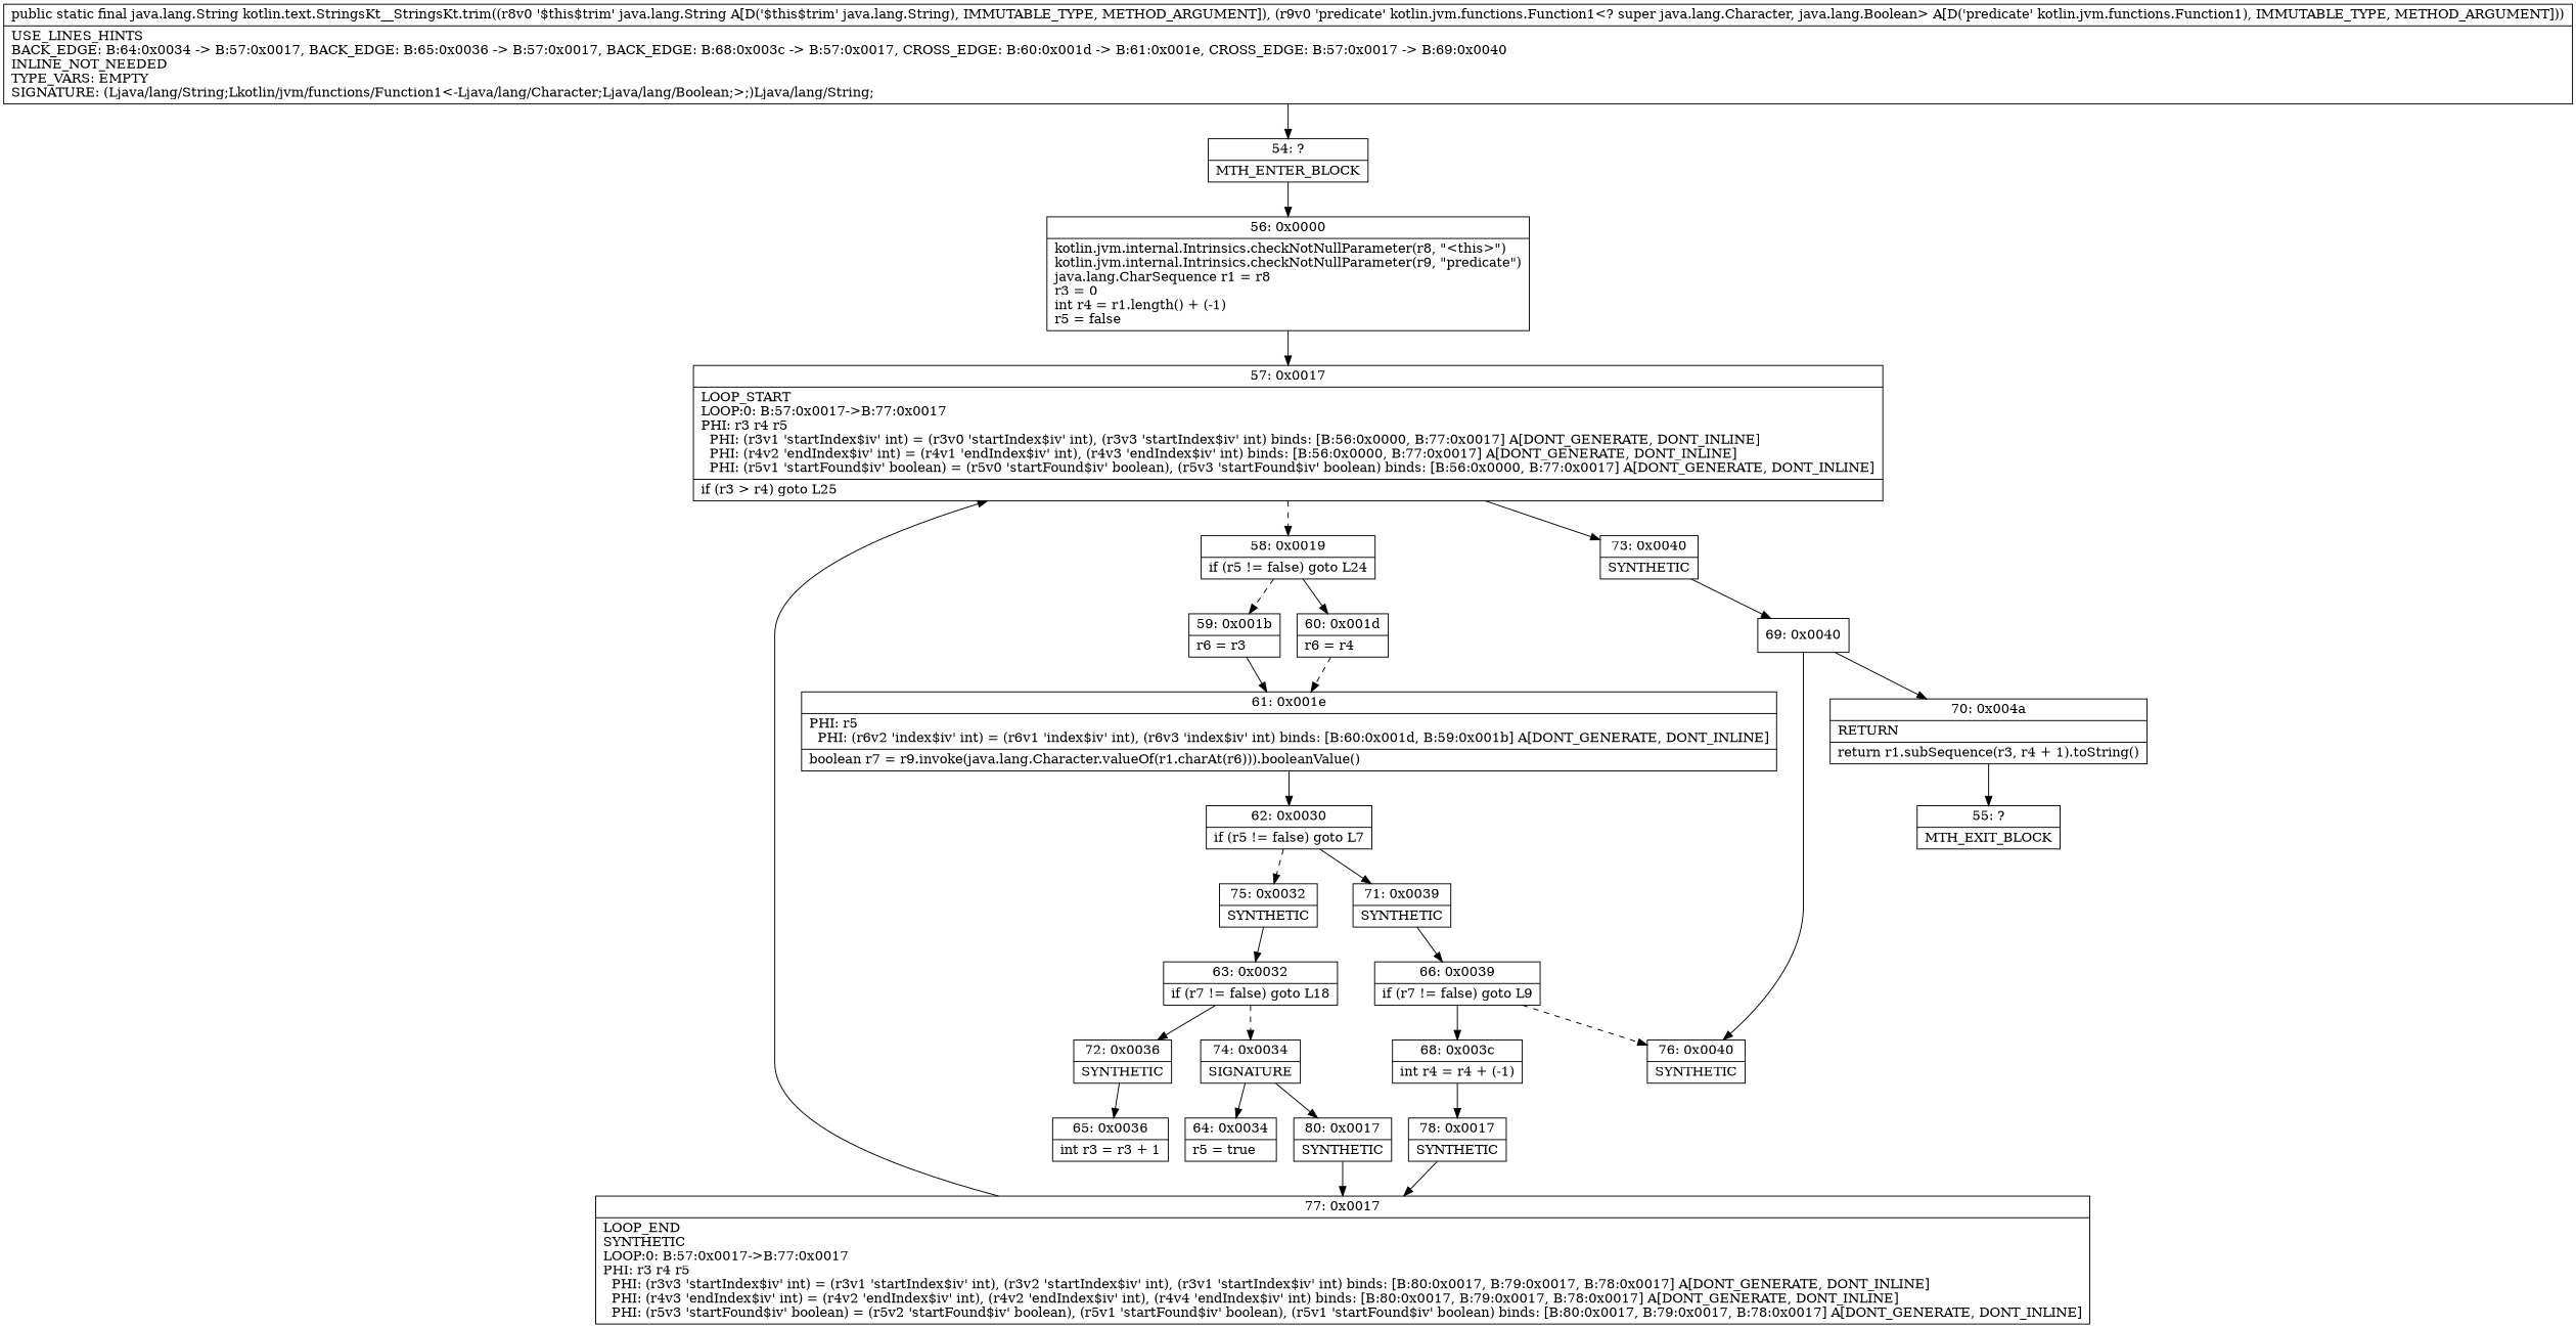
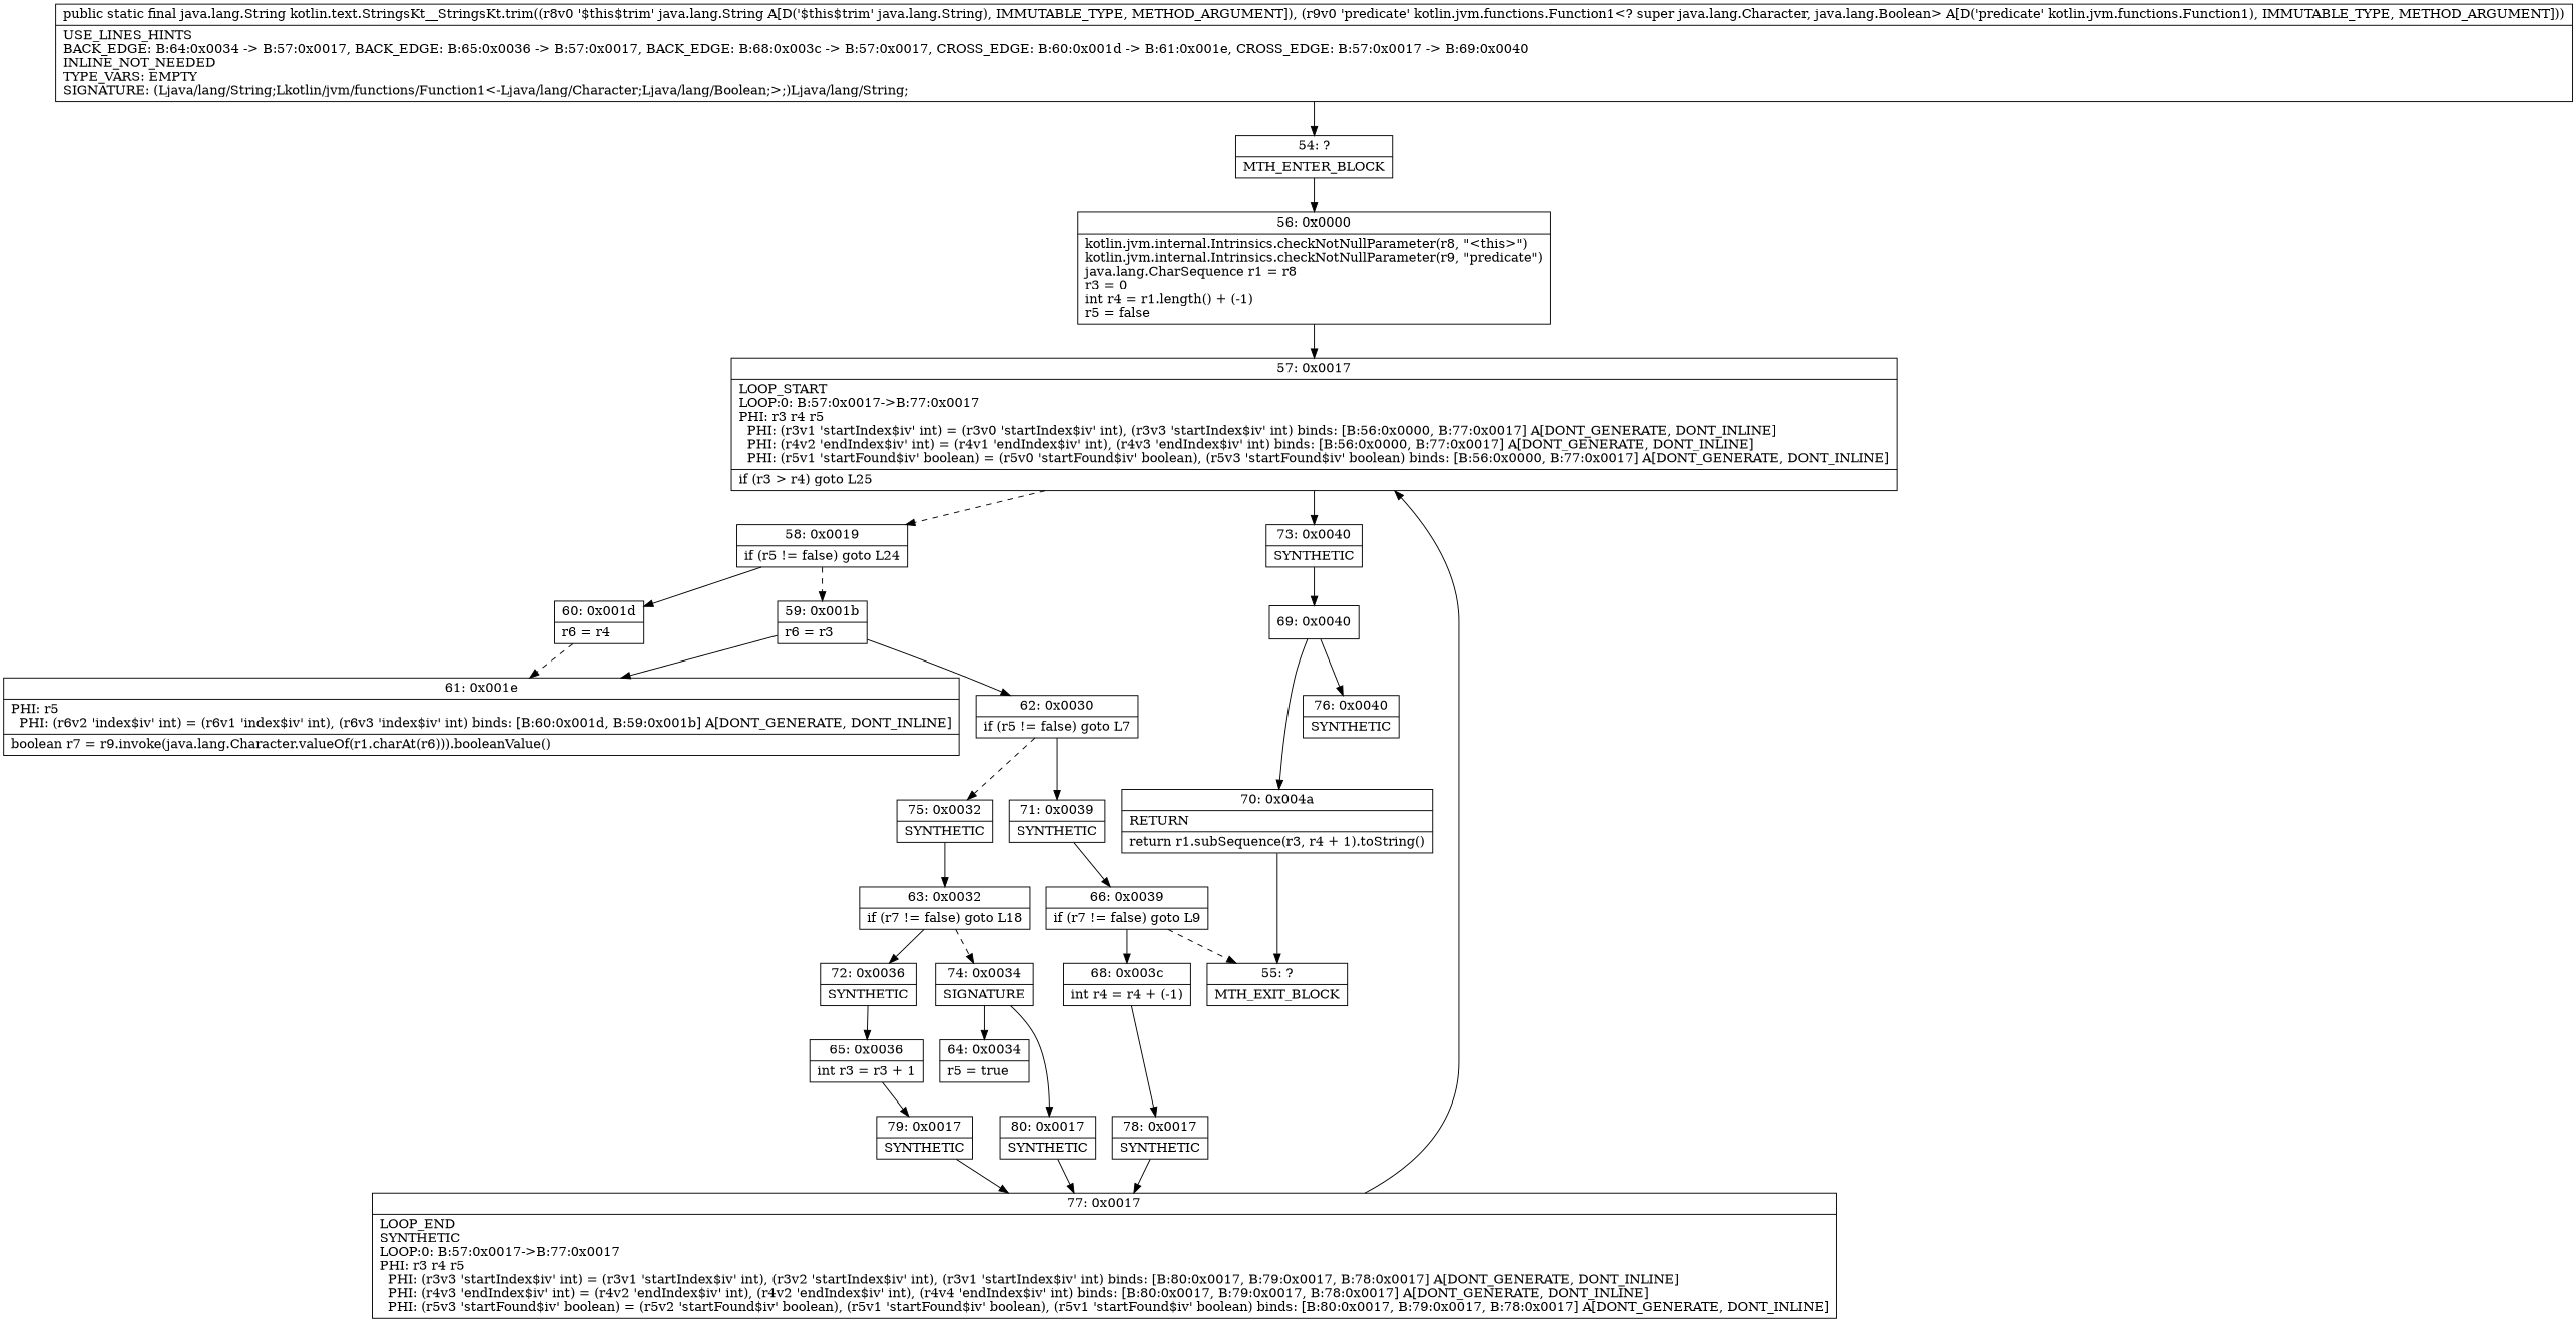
  digraph {
    node [shape=record]
    n1 [label="{54\:\ ?|MTH_ENTER_BLOCK\l}"]
    n2 [label="{56\:\ 0x0000|kotlin.jvm.internal.Intrinsics.checkNotNullParameter(r8, \"\<this\>\")\lkotlin.jvm.internal.Intrinsics.checkNotNullParameter(r9, \"predicate\")\ljava.lang.CharSequence r1 = r8\lr3 = 0\lint r4 = r1.length() + (\-1)\lr5 = false\l}"]
    n3 [label="{57\:\ 0x0017|LOOP_START\lLOOP:0: B:57:0x0017\-\>B:77:0x0017\lPHI: r3 r4 r5 \l  PHI: (r3v1 'startIndex$iv' int) = (r3v0 'startIndex$iv' int), (r3v3 'startIndex$iv' int) binds: [B:56:0x0000, B:77:0x0017] A[DONT_GENERATE, DONT_INLINE]\l  PHI: (r4v2 'endIndex$iv' int) = (r4v1 'endIndex$iv' int), (r4v3 'endIndex$iv' int) binds: [B:56:0x0000, B:77:0x0017] A[DONT_GENERATE, DONT_INLINE]\l  PHI: (r5v1 'startFound$iv' boolean) = (r5v0 'startFound$iv' boolean), (r5v3 'startFound$iv' boolean) binds: [B:56:0x0000, B:77:0x0017] A[DONT_GENERATE, DONT_INLINE]\l|if (r3 \> r4) goto L25\l}"]
    n4 [label="{58\:\ 0x0019|if (r5 != false) goto L24\l}"]
    n5 [label="{73\:\ 0x0040|SYNTHETIC\l}"]
    n6 [label="{59\:\ 0x001b|r6 = r3\l}"]
    n7 [label="{60\:\ 0x001d|r6 = r4\l}"]
    n8 [label="{69\:\ 0x0040}"]
    n9 [label="{61\:\ 0x001e|PHI: r5 \l  PHI: (r6v2 'index$iv' int) = (r6v1 'index$iv' int), (r6v3 'index$iv' int) binds: [B:60:0x001d, B:59:0x001b] A[DONT_GENERATE, DONT_INLINE]\l|boolean r7 = r9.invoke(java.lang.Character.valueOf(r1.charAt(r6))).booleanValue()\l}"]
    n10 [label="{62\:\ 0x0030|if (r5 != false) goto L7\l}"]
    n11 [label="{71\:\ 0x0039|SYNTHETIC\l}"]
    n12 [label="{75\:\ 0x0032|SYNTHETIC\l}"]
    n13 [label="{66\:\ 0x0039|if (r7 != false) goto L9\l}"]
    n14 [label="{63\:\ 0x0032|if (r7 != false) goto L18\l}"]
    n15 [label="{68\:\ 0x003c|int r4 = r4 + (\-1)\l}"]
    n16 [label="{76\:\ 0x0040|SYNTHETIC\l}"]
    n17 [label="{78\:\ 0x0017|SYNTHETIC\l}"]
    n18 [label="{77\:\ 0x0017|LOOP_END\lSYNTHETIC\lLOOP:0: B:57:0x0017\-\>B:77:0x0017\lPHI: r3 r4 r5 \l  PHI: (r3v3 'startIndex$iv' int) = (r3v1 'startIndex$iv' int), (r3v2 'startIndex$iv' int), (r3v1 'startIndex$iv' int) binds: [B:80:0x0017, B:79:0x0017, B:78:0x0017] A[DONT_GENERATE, DONT_INLINE]\l  PHI: (r4v3 'endIndex$iv' int) = (r4v2 'endIndex$iv' int), (r4v2 'endIndex$iv' int), (r4v4 'endIndex$iv' int) binds: [B:80:0x0017, B:79:0x0017, B:78:0x0017] A[DONT_GENERATE, DONT_INLINE]\l  PHI: (r5v3 'startFound$iv' boolean) = (r5v2 'startFound$iv' boolean), (r5v1 'startFound$iv' boolean), (r5v1 'startFound$iv' boolean) binds: [B:80:0x0017, B:79:0x0017, B:78:0x0017] A[DONT_GENERATE, DONT_INLINE]\l}"]
    n19 [label="{70\:\ 0x004a|RETURN\l|return r1.subSequence(r3, r4 + 1).toString()\l}"]
    n20 [label="{55\:\ ?|MTH_EXIT_BLOCK\l}"]
    n21 [label="{72\:\ 0x0036|SYNTHETIC\l}"]
    n22 [label="{74\:\ 0x0034|SIGNATURE\l}"]
    n23 [label="{65\:\ 0x0036|int r3 = r3 + 1\l}"]
    n24 [label="{64\:\ 0x0034|r5 = true\l}"]
    n25 [label="{80\:\ 0x0017|SYNTHETIC\l}"]
+   n26 [label="{79\:\ 0x0017|SYNTHETIC\l}"]
    n27 [label="{public static final java.lang.String kotlin.text.StringsKt__StringsKt.trim((r8v0 '$this$trim' java.lang.String A[D('$this$trim' java.lang.String), IMMUTABLE_TYPE, METHOD_ARGUMENT]), (r9v0 'predicate' kotlin.jvm.functions.Function1\<? super java.lang.Character, java.lang.Boolean\> A[D('predicate' kotlin.jvm.functions.Function1), IMMUTABLE_TYPE, METHOD_ARGUMENT]))  | USE_LINES_HINTS\lBACK_EDGE: B:64:0x0034 \-\> B:57:0x0017, BACK_EDGE: B:65:0x0036 \-\> B:57:0x0017, BACK_EDGE: B:68:0x003c \-\> B:57:0x0017, CROSS_EDGE: B:60:0x001d \-\> B:61:0x001e, CROSS_EDGE: B:57:0x0017 \-\> B:69:0x0040\lINLINE_NOT_NEEDED\lTYPE_VARS: EMPTY\lSIGNATURE: (Ljava\/lang\/String;Lkotlin\/jvm\/functions\/Function1\<\-Ljava\/lang\/Character;Ljava\/lang\/Boolean;\>;)Ljava\/lang\/String;\l}"]
    n1 -> n2
    n2 -> n3
    n3 -> n4 [style=dashed]
    n3 -> n5
    n4 -> n6 [style=dashed]
    n4 -> n7
    n5 -> n8
    n6 -> n9
    n7 -> n9 [style=dashed]
    n8 -> n16
    n8 -> n19
-   n9 -> n10
+   n6 -> n10
    n10 -> n11
    n10 -> n12 [style=dashed]
    n11 -> n13
    n12 -> n14
    n13 -> n15
-   n13 -> n16 [style=dashed]
+   n13 -> n20 [style=dashed]
    n14 -> n21
    n14 -> n22 [style=dashed]
    n15 -> n17
    n17 -> n18
    n18 -> n3
    n19 -> n20
    n21 -> n23
    n22 -> n24
    n22 -> n25
+   n23 -> n26
    n25 -> n18
+   n26 -> n18
    n27 -> n1
  }
